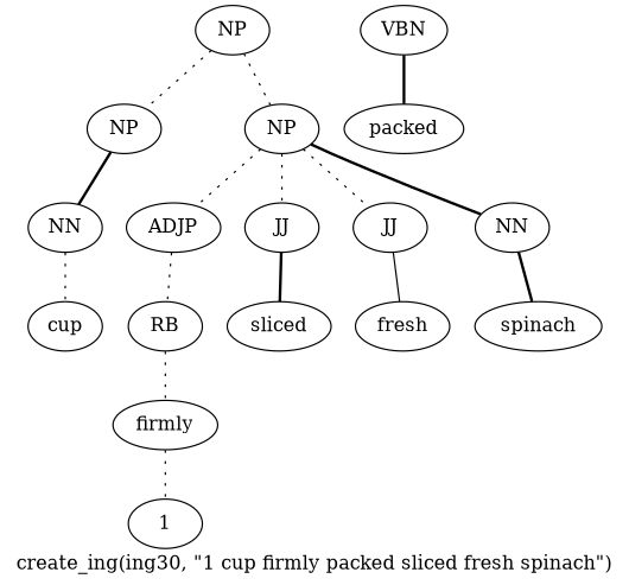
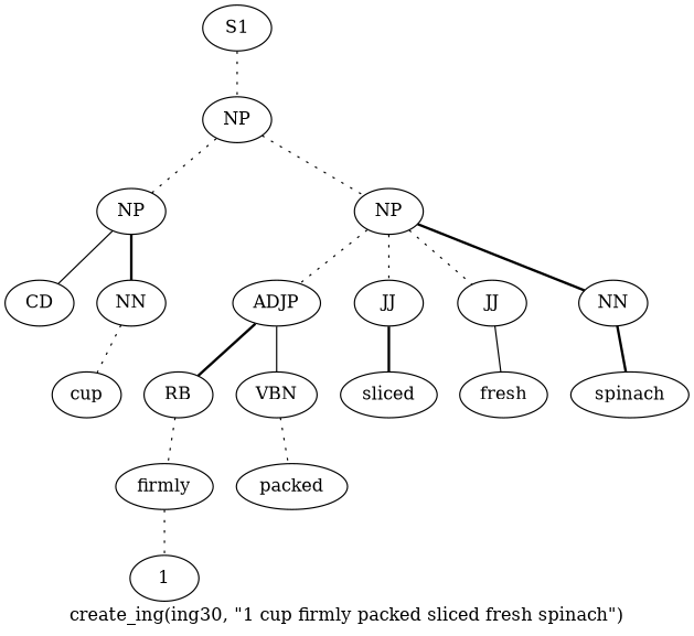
  graph {
    label="create_ing(ing30, \"1 cup firmly packed sliced fresh spinach\")"
    edge [style=dotted]
+   n1 [label=S1]
    n2 [label=NP]
    n3 [label=NP]
    n4 [label=NP]
+   n5 [label=CD]
    n6 [label=NN]
    n7 [label=ADJP]
    n8 [label=JJ]
    n9 [label=JJ]
    n10 [label=NN]
    n11 [label=cup]
    n12 [label=1]
    n13 [label=RB]
    n14 [label=VBN]
    n15 [label=sliced]
    n16 [label=fresh]
    n17 [label=spinach]
    n18 [label=firmly]
    n19 [label=packed]
+   n1 -- n2
    n2 -- n3
    n2 -- n4
+   n3 -- n5 [style=solid]
    n3 -- n6 [style=bold]
    n4 -- n7
    n4 -- n8
    n4 -- n9
    n4 -- n10 [style=bold]
    n6 -- n11
-   n7 -- n13
+   n7 -- n13 [style=bold]
+   n7 -- n14 [style=solid]
    n8 -- n15 [style=bold]
    n9 -- n16 [style=solid]
    n10 -- n17 [style=bold]
    n13 -- n18
-   n14 -- n19 [style=bold]
+   n14 -- n19
    n18 -- n12
  }
